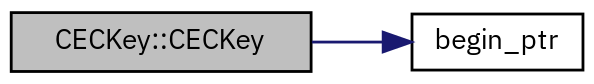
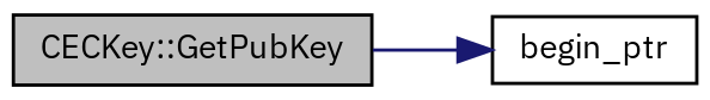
  digraph {
    rankdir=LR
    fontname="IBM Plex Sans"
    node [color=black fontname="IBM Plex Sans" fontsize=10 shape=record style=filled]
-   n1 [fillcolor=grey75 fontcolor=black height=0.2 label="CECKey::CECKey" width=0.4]
+   n1 [fillcolor=grey75 fontcolor=black height=0.2 label="CECKey::GetPubKey" width=0.4]
    n2 [fillcolor=white height=0.2 label=begin_ptr width=0.4]
    n1 -> n2 [color=midnightblue fontname="IBM Plex Sans" fontsize=10 labelfontname=Helvetica labelfontsize=10 style=solid]
  }
